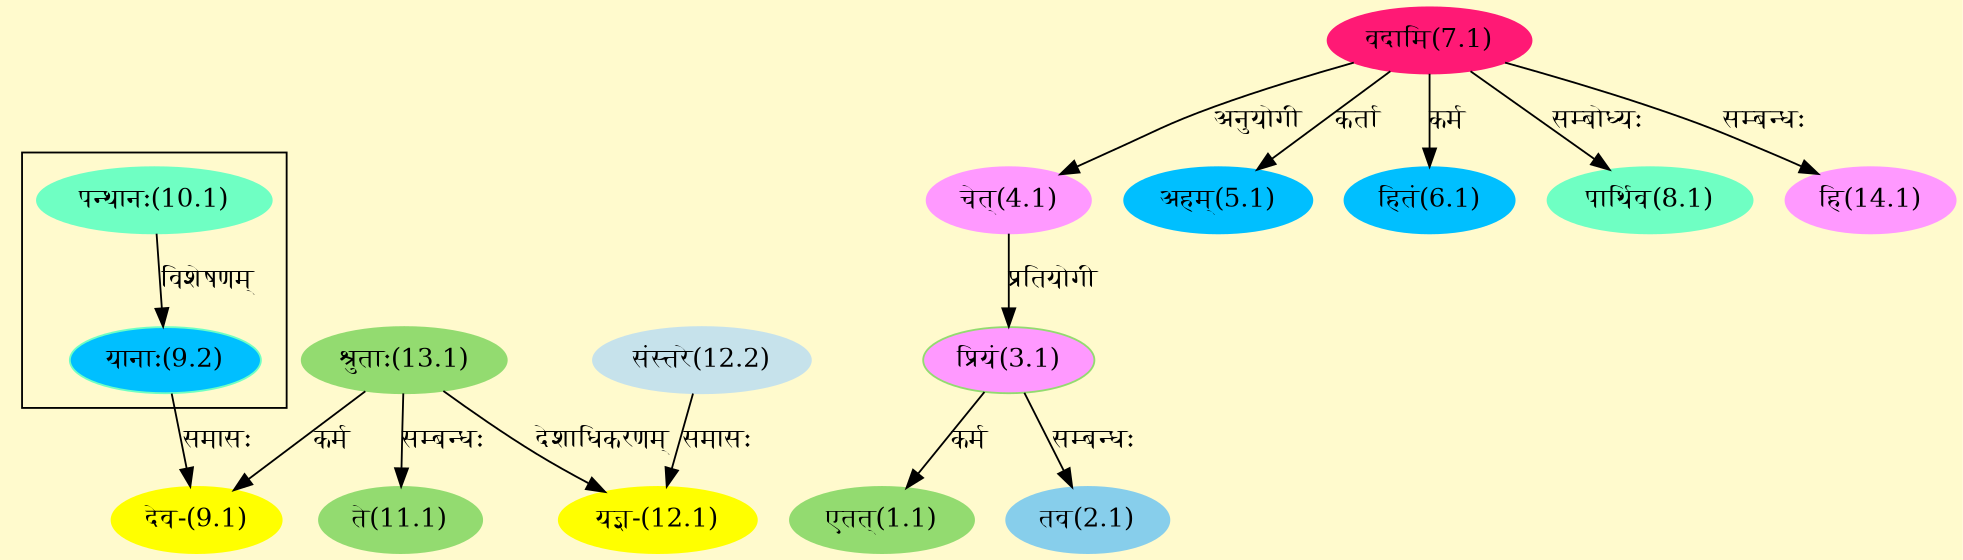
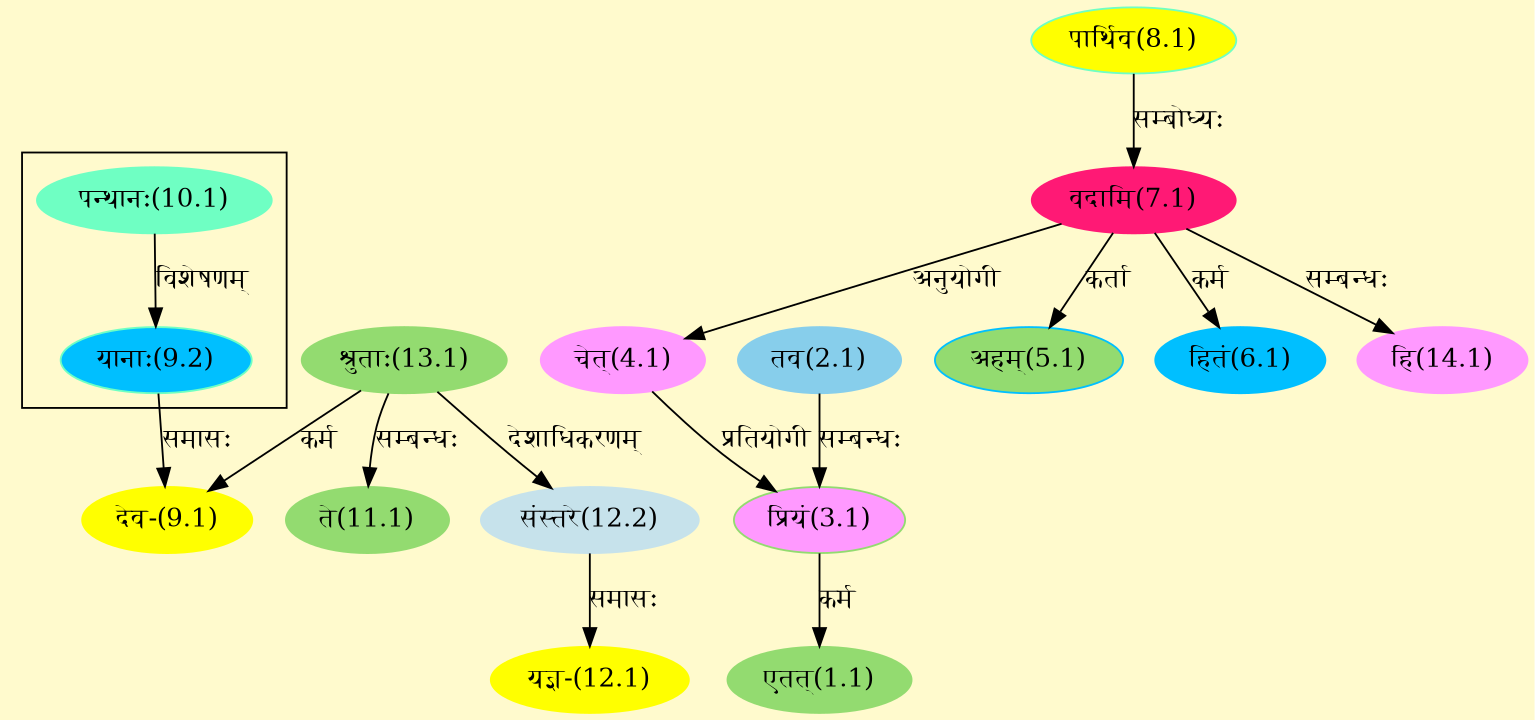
  digraph {
    bgcolor=lemonchiffon1
    compound=true
    rankdir=BT
    node [color="#93DB70" style=filled]
    edge [dir=back]
    n1 [color="#6FFFC3" fillcolor="#00BFFF" label="यानाः(9.2)"]
    n2 [color="#6FFFC3" label="पन्थानः(10.1)"]
    n3 [label="श्रुताः(13.1)"]
    n4 [label="एतत्(1.1)"]
    n5 [fillcolor="#FF99FF" label="प्रियं(3.1)"]
    n6 [color="#FF99FF" label="चेत्(4.1)"]
    n7 [color="#FF1975" label="वदामि(7.1)"]
    n8 [color="#87CEEB" label="तव(2.1)"]
-   n9 [color="#00BFFF" label="अहम्(5.1)"]
+   n9 [color="#00BFFF" label="अहम्(5.1)" fillcolor="#93DB70"]
    n10 [color="#00BFFF" label="हितं(6.1)"]
-   n11 [color="#6FFFC3" label="पार्थिव(8.1)"]
+   n11 [color="#6FFFC3" label="पार्थिव(8.1)" fillcolor="#FFFF00"]
    n12 [color="#FFFF00" label="देव-(9.1)"]
    n13 [label="ते(11.1)"]
    n14 [color="#FFFF00" label="यज्ञ-(12.1)"]
    n15 [color="#C6E2EB" label="संस्तरे(12.2)"]
    n16 [color="#FF99FF" label="हि(14.1)"]
    subgraph cluster_1 {
      n1
      n2
    }
    n1 -> n2 [label="विशेषणम्"]
    n4 -> n5 [label="कर्म"]
    n5 -> n6 [label="प्रतियोगी"]
    n6 -> n7 [label="अनुयोगी"]
-   n8 -> n5 [label="सम्बन्धः"]
+   n5 -> n8 [label="सम्बन्धः"]
    n9 -> n7 [label="कर्ता"]
    n10 -> n7 [label="कर्म"]
-   n11 -> n7 [label="सम्बोध्यः"]
+   n7 -> n11 [label="सम्बोध्यः"]
    n12 -> n1 [label="समासः"]
    n12 -> n3 [label="कर्म"]
    n13 -> n3 [label="सम्बन्धः"]
    n14 -> n15 [label="समासः"]
-   n14 -> n3 [label="देशाधिकरणम्"]
+   n15 -> n3 [label="देशाधिकरणम्"]
    n16 -> n7 [label="सम्बन्धः"]
  }
